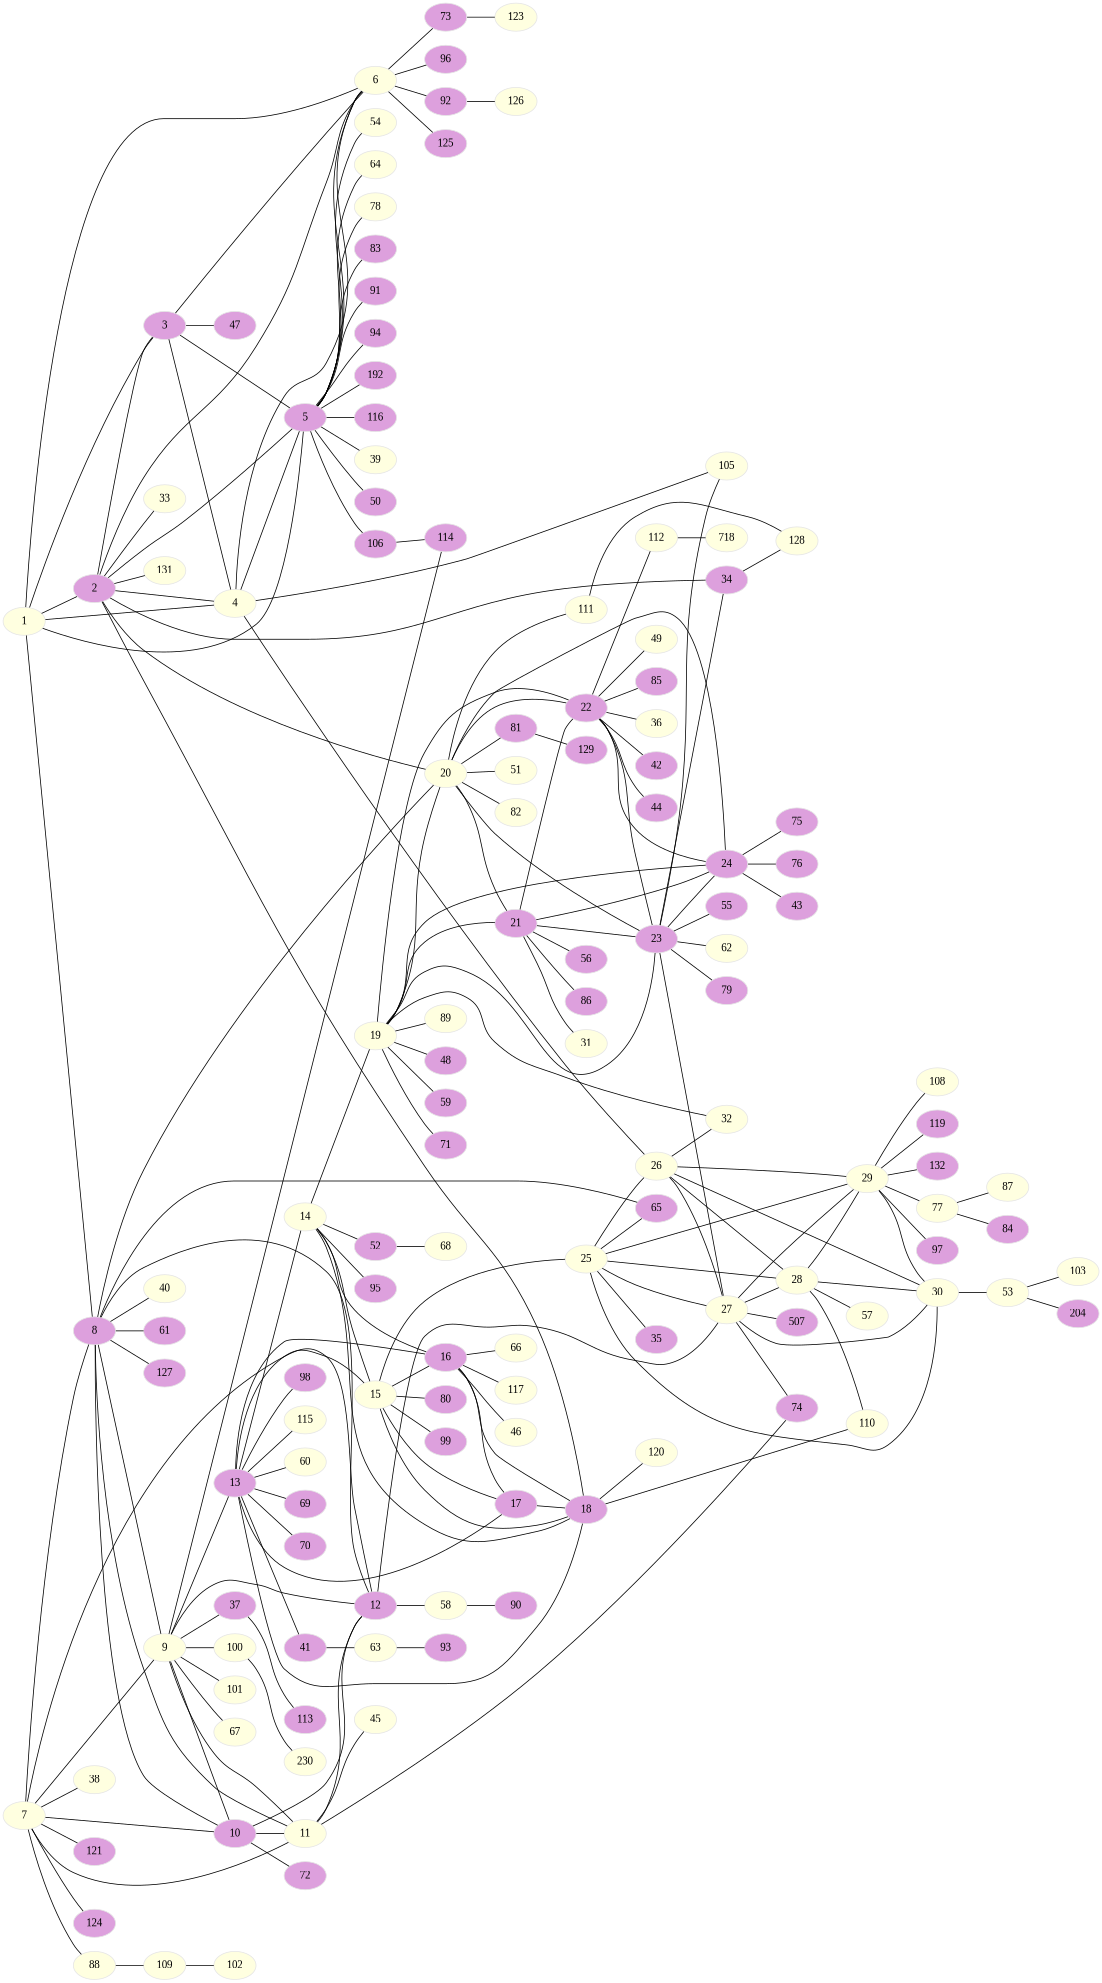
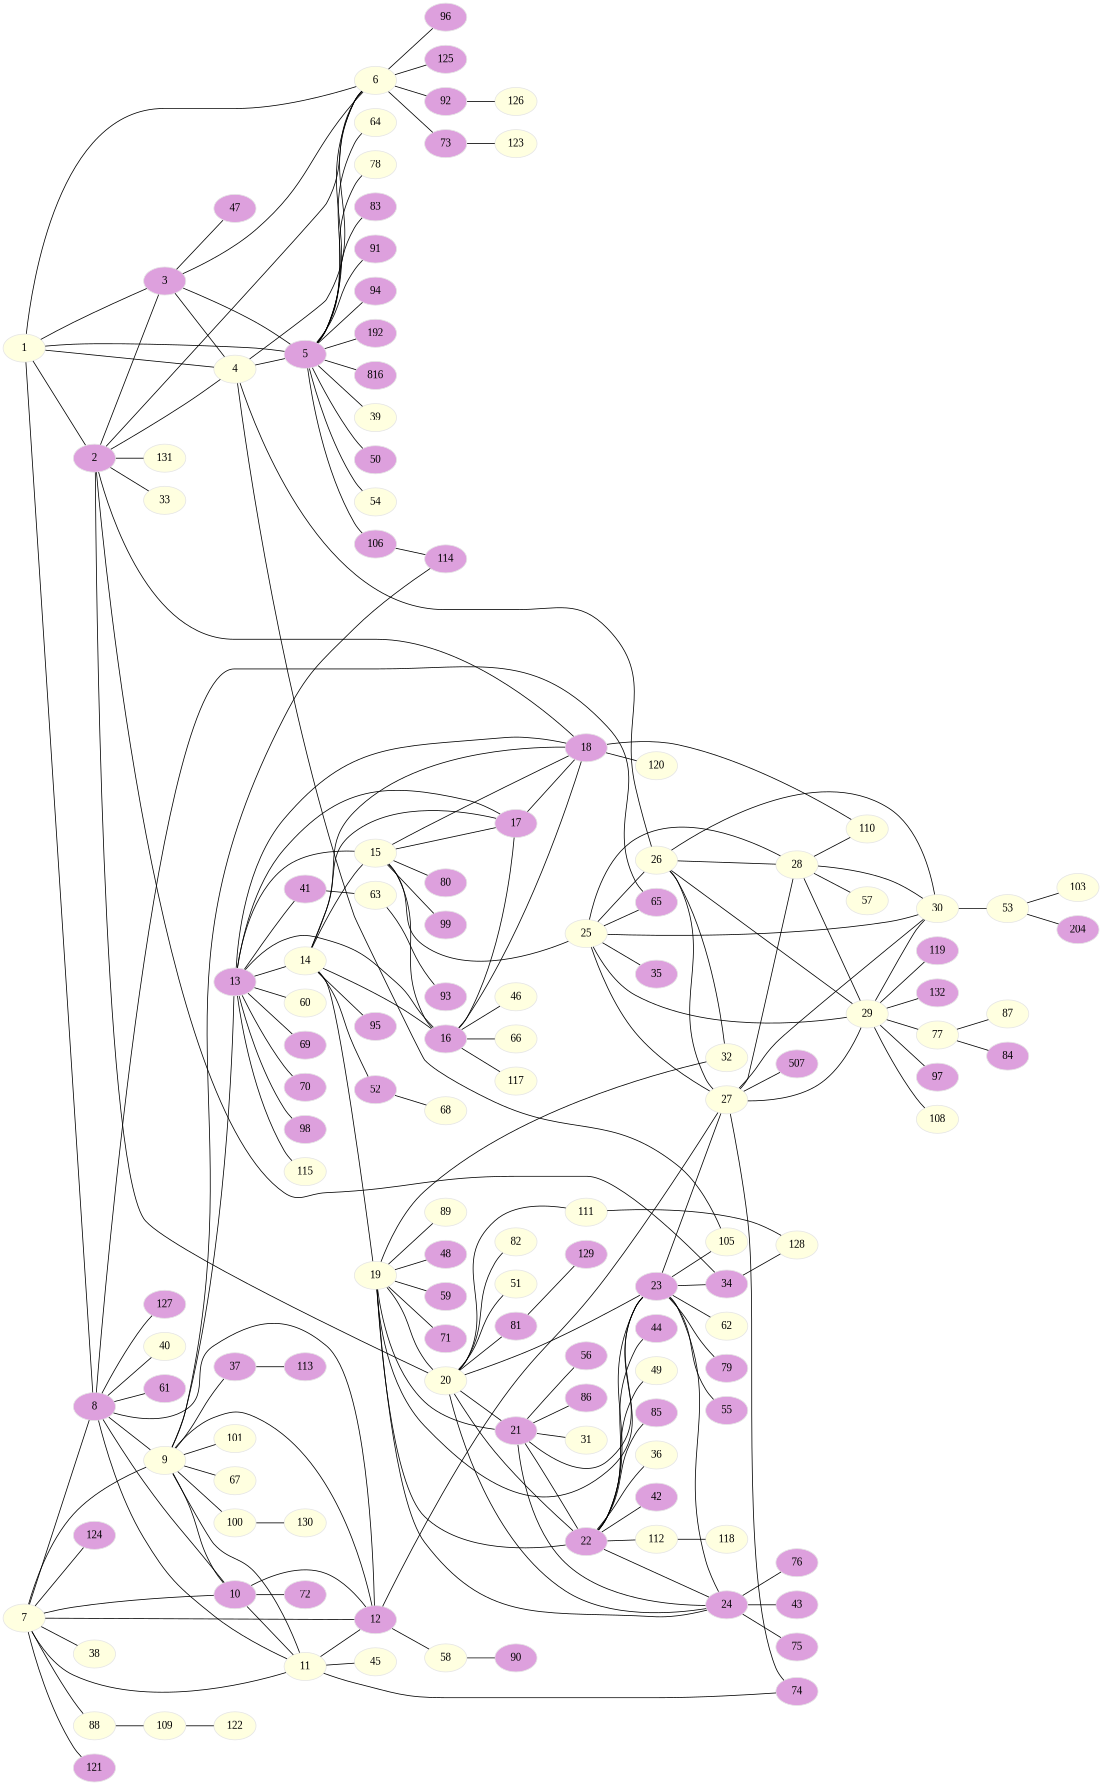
  graph {
    fontname="Liberation Serif"
    rankdir=LR
    node [color=gray90 fillcolor=plum fontname="Liberation Serif" style=filled]
    edge [fontname="Liberation Serif"]
    1 [fillcolor=lightyellow]
    2
    3
    4 [fillcolor=lightyellow]
    5
    6 [fillcolor=lightyellow]
    8
    18
    20 [fillcolor=lightyellow]
    33 [fillcolor=lightyellow]
    34
    131 [fillcolor=lightyellow]
    47
    26 [fillcolor=lightyellow]
    105 [fillcolor=lightyellow]
    39 [fillcolor=lightyellow]
    50
    54 [fillcolor=lightyellow]
    64 [fillcolor=lightyellow]
    78 [fillcolor=lightyellow]
    83
    91
    94
    n24 [label=192]
    106
-   116
+   116 [label=816]
    73
    92
    96
    125
    9 [fillcolor=lightyellow]
    10
    11 [fillcolor=lightyellow]
    12
    40 [fillcolor=lightyellow]
    61
    65
    127
    110 [fillcolor=lightyellow]
    120 [fillcolor=lightyellow]
    21
    22
    23
    24
    51 [fillcolor=lightyellow]
    81
    82 [fillcolor=lightyellow]
    111 [fillcolor=lightyellow]
    128 [fillcolor=lightyellow]
    27 [fillcolor=lightyellow]
    32 [fillcolor=lightyellow]
    28 [fillcolor=lightyellow]
    29 [fillcolor=lightyellow]
    30 [fillcolor=lightyellow]
    114
    123 [fillcolor=lightyellow]
    126 [fillcolor=lightyellow]
    7 [fillcolor=lightyellow]
    38 [fillcolor=lightyellow]
    88 [fillcolor=lightyellow]
    121
    124
    13
    37
    67 [fillcolor=lightyellow]
    100 [fillcolor=lightyellow]
    101 [fillcolor=lightyellow]
    72
    45 [fillcolor=lightyellow]
    74
    58 [fillcolor=lightyellow]
    109 [fillcolor=lightyellow]
    14 [fillcolor=lightyellow]
    15 [fillcolor=lightyellow]
    16
    17
    41
    60 [fillcolor=lightyellow]
    69
    70
    98
    115 [fillcolor=lightyellow]
    113
-   130 [fillcolor=lightyellow label=230]
+   130 [fillcolor=lightyellow]
    n85 [label=507]
    90
    19 [fillcolor=lightyellow]
    52
    95
    25 [fillcolor=lightyellow]
    80
    99
    46 [fillcolor=lightyellow]
    66 [fillcolor=lightyellow]
    117 [fillcolor=lightyellow]
    63 [fillcolor=lightyellow]
    48
    59
    71
    89 [fillcolor=lightyellow]
    68 [fillcolor=lightyellow]
    35
    31 [fillcolor=lightyellow]
    56
    86
    36 [fillcolor=lightyellow]
    42
    44
    49 [fillcolor=lightyellow]
    85
    112 [fillcolor=lightyellow]
    55
    62 [fillcolor=lightyellow]
    79
    43
    75
    76
    129
-   118 [fillcolor=lightyellow label=718]
+   118 [fillcolor=lightyellow]
    57 [fillcolor=lightyellow]
    77 [fillcolor=lightyellow]
    97
    108 [fillcolor=lightyellow]
    119
    132
    53 [fillcolor=lightyellow]
    84
    87 [fillcolor=lightyellow]
    103 [fillcolor=lightyellow]
    n130 [label=204]
    93
-   122 [fillcolor=lightyellow label=102]
+   122 [fillcolor=lightyellow]
    1 -- 2
    1 -- 3
    1 -- 4
    1 -- 5
    1 -- 6
    1 -- 8
    2 -- 3
    2 -- 4
-   2 -- 5
    2 -- 6
    2 -- 18
    2 -- 20
    2 -- 33
    2 -- 34
    2 -- 131
    3 -- 4
    3 -- 5
    3 -- 6
    3 -- 47
    4 -- 5
    4 -- 6
    4 -- 26
    4 -- 105
    5 -- 6
    5 -- 39
    5 -- 50
    5 -- 54
    5 -- 64
    5 -- 78
    5 -- 83
    5 -- 91
    5 -- 94
    5 -- n24
    5 -- 106
    5 -- 116
    6 -- 73
    6 -- 92
    6 -- 96
    6 -- 125
-   8 -- 20
    8 -- 9
    8 -- 10
    8 -- 11
    8 -- 12
    8 -- 40
    8 -- 61
    8 -- 65
    8 -- 127
    18 -- 110
    18 -- 120
    20 -- 21
    20 -- 22
    20 -- 23
    20 -- 24
    20 -- 51
    20 -- 81
    20 -- 82
    20 -- 111
    34 -- 128
    26 -- 27
    26 -- 32
    26 -- 28
    26 -- 29
    26 -- 30
    106 -- 114
    73 -- 123
    92 -- 126
    9 -- 10
    9 -- 11
    9 -- 12
    9 -- 114
    9 -- 13
    9 -- 37
    9 -- 67
    9 -- 100
    9 -- 101
    10 -- 11
    10 -- 12
    10 -- 72
    11 -- 12
    11 -- 45
    11 -- 74
    12 -- 27
    12 -- 58
    21 -- 22
    21 -- 23
    21 -- 24
    21 -- 31
    21 -- 56
    21 -- 86
    22 -- 23
    22 -- 24
    22 -- 36
    22 -- 42
    22 -- 44
    22 -- 49
    22 -- 85
    22 -- 112
    23 -- 34
    23 -- 105
    23 -- 24
    23 -- 27
    23 -- 55
    23 -- 62
    23 -- 79
    24 -- 43
    24 -- 75
    24 -- 76
    81 -- 129
    111 -- 128
    27 -- 28
    27 -- 29
    27 -- 30
    27 -- 74
    27 -- n85
    28 -- 110
    28 -- 29
    28 -- 30
    28 -- 57
    29 -- 30
    29 -- 77
    29 -- 97
    29 -- 108
    29 -- 119
    29 -- 132
    30 -- 53
    7 -- 8
    7 -- 9
    7 -- 10
    7 -- 11
    7 -- 12
    7 -- 38
    7 -- 88
    7 -- 121
    7 -- 124
    88 -- 109
    13 -- 18
    13 -- 14
    13 -- 15
    13 -- 16
    13 -- 17
    13 -- 41
    13 -- 60
    13 -- 69
    13 -- 70
    13 -- 98
    13 -- 115
    37 -- 113
    100 -- 130
    58 -- 90
    109 -- 122
    14 -- 18
    14 -- 15
    14 -- 16
+   14 -- 17
    14 -- 19
    14 -- 52
    14 -- 95
    15 -- 18
    15 -- 16
    15 -- 17
    15 -- 25
    15 -- 80
    15 -- 99
    16 -- 18
    16 -- 17
    16 -- 46
    16 -- 66
    16 -- 117
    17 -- 18
    41 -- 63
    19 -- 20
    19 -- 21
    19 -- 22
    19 -- 23
    19 -- 24
    19 -- 32
    19 -- 48
    19 -- 59
    19 -- 71
    19 -- 89
    52 -- 68
    25 -- 26
    25 -- 65
    25 -- 27
    25 -- 28
    25 -- 29
    25 -- 30
    25 -- 35
    63 -- 93
    112 -- 118
    77 -- 84
    77 -- 87
    53 -- 103
    53 -- n130
  }
